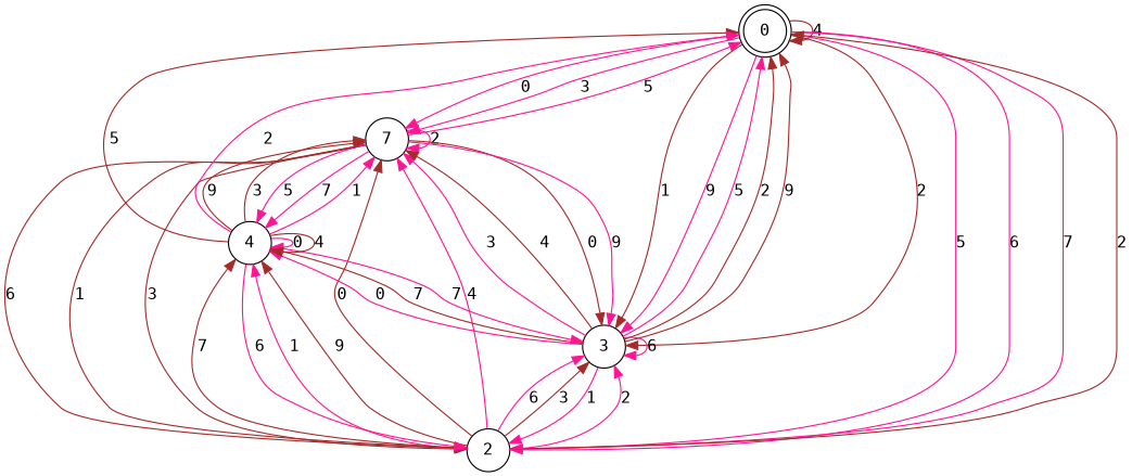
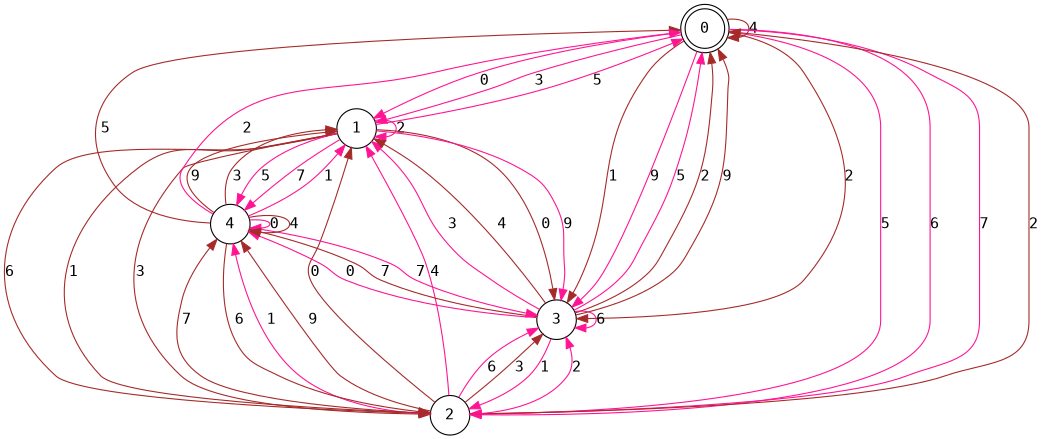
  digraph {
    fontname="DejaVu Sans Mono"
    node [fontname="DejaVu Sans Mono" shape=circle]
    edge [color=deeppink fontname="DejaVu Sans Mono"]
    n1 [label=0 shape=doublecircle]
-   n2 [label=7]
+   n2 [label=1]
    n3 [label=2]
    n4 [label=3]
    n5 [label=4]
    n1 -> n1 [color=brown label=4]
    n1 -> n2 [label=0]
    n1 -> n2 [label=3]
    n1 -> n3 [label=5]
    n1 -> n3 [label=6]
    n1 -> n3 [label=7]
    n1 -> n4 [color=brown label=2]
    n1 -> n4 [color=brown label=1]
    n1 -> n4 [label=9]
    n2 -> n1 [label=5]
    n2 -> n2 [label=2]
    n2 -> n3 [color=brown label=6]
    n2 -> n3 [color=brown label=1]
    n2 -> n3 [color=brown label=3]
    n2 -> n4 [color=brown label=0]
    n2 -> n4 [label=9]
    n2 -> n5 [label=5]
    n2 -> n5 [label=7]
    n3 -> n1 [color=brown label=2]
    n3 -> n2 [color=brown label=0]
    n3 -> n2 [label=4]
    n3 -> n4 [label=2]
    n3 -> n4 [label=6]
    n3 -> n4 [color=brown label=3]
    n3 -> n5 [label=1]
    n3 -> n5 [color=brown label=9]
    n3 -> n5 [color=brown label=7]
    n4 -> n1 [label=5]
    n4 -> n1 [color=brown label=2]
    n4 -> n1 [color=brown label=9]
    n4 -> n2 [label=3]
    n4 -> n2 [color=brown label=4]
    n4 -> n3 [label=1]
    n4 -> n4 [label=6]
    n4 -> n5 [label=0]
    n4 -> n5 [color=brown label=7]
    n5 -> n1 [color=brown label=5]
    n5 -> n1 [label=2]
    n5 -> n2 [label=1]
    n5 -> n2 [color=brown label=9]
    n5 -> n2 [color=brown label=3]
-   n5 -> n3 [label=6]
+   n5 -> n3 [color=brown label=6]
    n5 -> n4 [label=7]
    n5 -> n5 [label=0]
    n5 -> n5 [color=brown label=4]
  }
